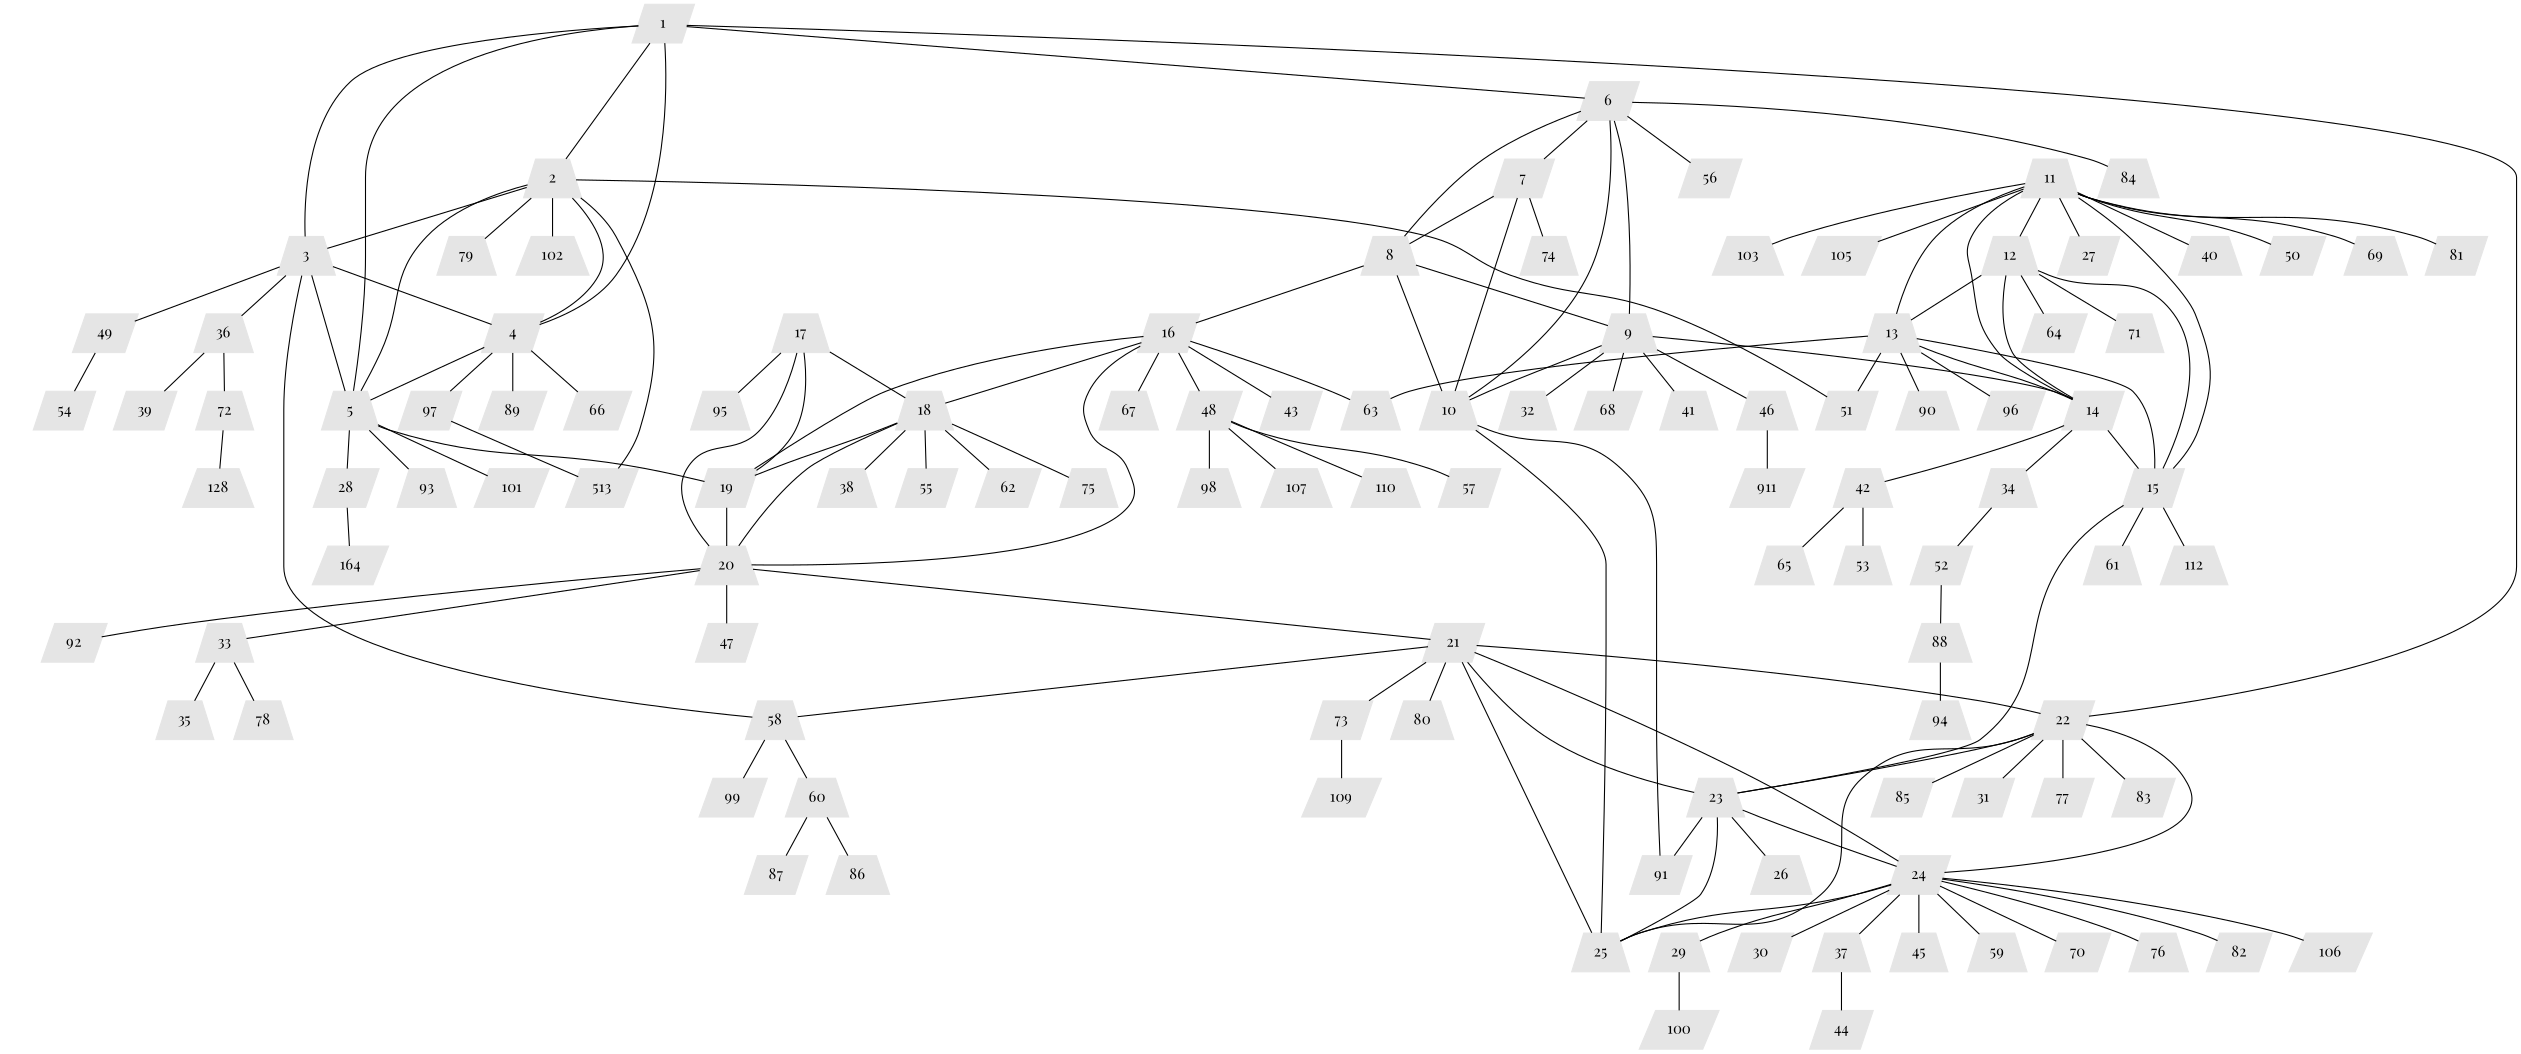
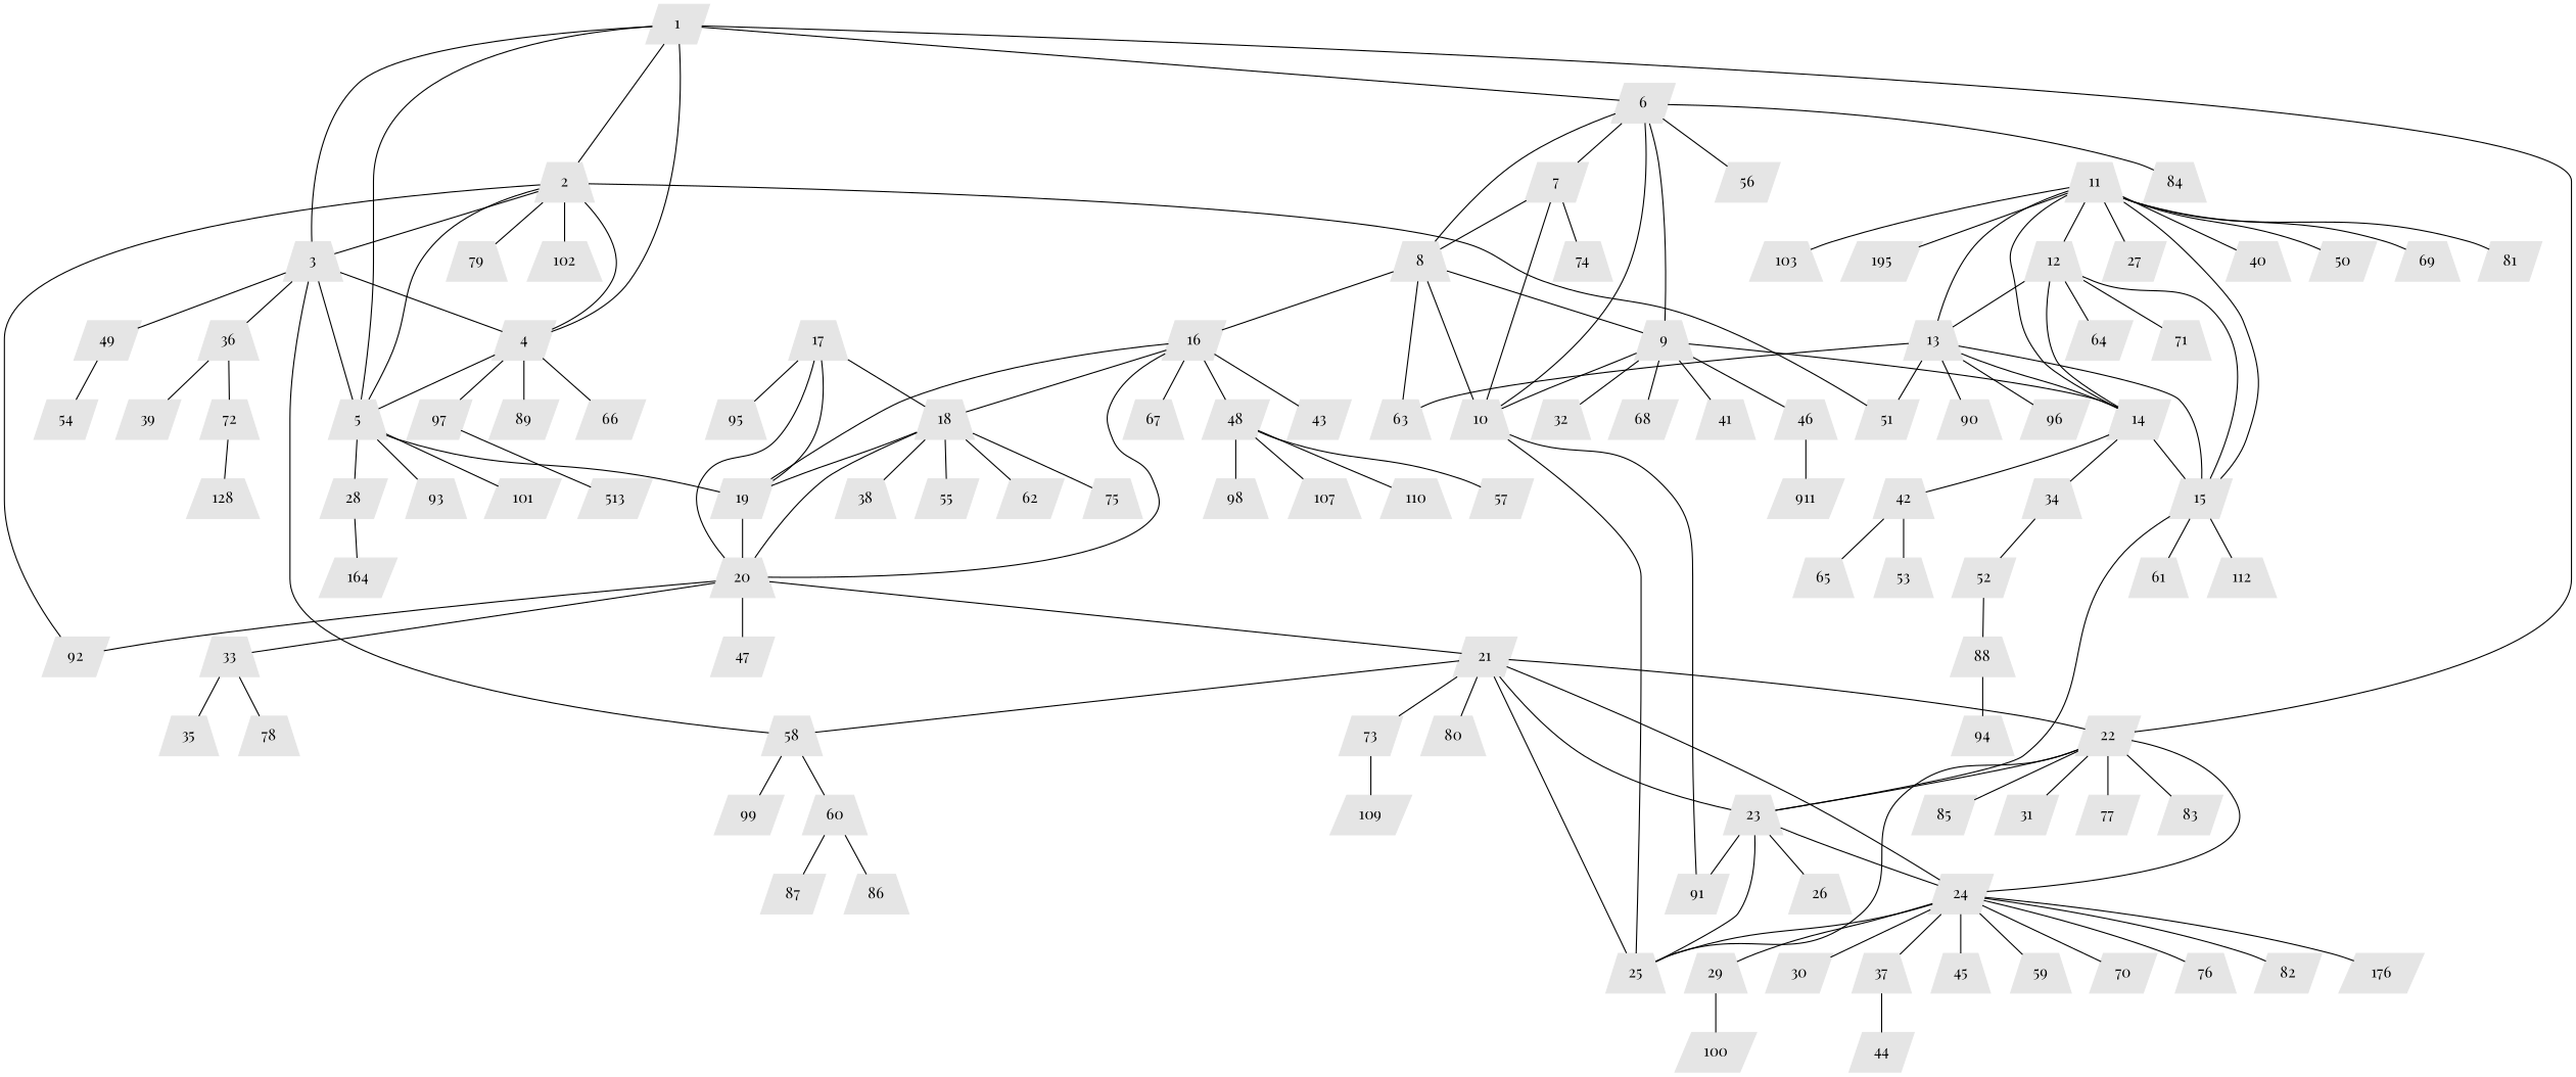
  graph {
    fontname="Playfair Display"
    node [color=gray90 fontname="Playfair Display" shape=trapezium style=filled]
    edge [fontname="Playfair Display"]
    1 [shape=parallelogram]
    2
    3
    4 [shape=parallelogram]
    5
    6 [shape=parallelogram]
    22 [shape=parallelogram]
    51 [shape=parallelogram]
    79
    92 [shape=parallelogram]
    102
    36
    49 [shape=parallelogram]
    58
    66 [shape=parallelogram]
    89 [shape=parallelogram]
    97 [shape=parallelogram]
    19 [shape=parallelogram]
    28 [shape=parallelogram]
    93
    101 [shape=parallelogram]
    7 [shape=parallelogram]
    8
    9
    10
    56 [shape=parallelogram]
    84
    13
    14 [shape=parallelogram]
    15 [shape=parallelogram]
    63
    90
    96 [shape=parallelogram]
    25
    23
    24 [shape=parallelogram]
    31 [shape=parallelogram]
    77 [shape=parallelogram]
    83 [shape=parallelogram]
    85 [shape=parallelogram]
    39 [shape=parallelogram]
    72
    54 [shape=parallelogram]
    60
    99 [shape=parallelogram]
    n46 [label=513 shape=parallelogram]
    20
    n48 [label=164 shape=parallelogram]
    74
    16 [shape=parallelogram]
    32
    41
    46
    68 [shape=parallelogram]
    91 [shape=parallelogram]
    18
    43 [shape=parallelogram]
    48 [shape=parallelogram]
    67
    34
    42
    n62 [label=911 shape=parallelogram]
    11
    12
    27 [shape=parallelogram]
    40
    50 [shape=parallelogram]
    69
    81 [shape=parallelogram]
    103
-   105 [shape=parallelogram]
+   105 [shape=parallelogram label=195]
    64 [shape=parallelogram]
    71
    61
    112
    21 [shape=parallelogram]
    33
    47 [shape=parallelogram]
    52 [shape=parallelogram]
    53
    65
    26
    17
    95
    38
    55 [shape=parallelogram]
    62 [shape=parallelogram]
    75
    57 [shape=parallelogram]
    98
    107
    110
    73 [shape=parallelogram]
    80
    35
    78
    29
    30 [shape=parallelogram]
    37
    45
    59
    70 [shape=parallelogram]
    76
    82 [shape=parallelogram]
-   106 [shape=parallelogram]
+   106 [shape=parallelogram label=176]
    109 [shape=parallelogram]
    100 [shape=parallelogram]
    44 [shape=parallelogram]
    88
    n110 [label=128]
    94
    86
    87 [shape=parallelogram]
    1 -- 2
    1 -- 3
    1 -- 4
    1 -- 5
    1 -- 6
    1 -- 22
    2 -- 3
    2 -- 4
    2 -- 5
    2 -- 51
    2 -- 79
-   2 -- n46
+   2 -- 92
    2 -- 102
    3 -- 4
    3 -- 5
    3 -- 36
    3 -- 49
    3 -- 58
    4 -- 5
    4 -- 66
    4 -- 89
    4 -- 97
    5 -- 19
    5 -- 28
    5 -- 93
    5 -- 101
    6 -- 7
    6 -- 8
    6 -- 9
    6 -- 10
    6 -- 56
    6 -- 84
    22 -- 25
    22 -- 23
    22 -- 24
    22 -- 31
    22 -- 77
    22 -- 83
    22 -- 85
    36 -- 39
    36 -- 72
    49 -- 54
    58 -- 60
    58 -- 99
    97 -- n46
    19 -- 20
    28 -- n48
    7 -- 8
    7 -- 10
    7 -- 74
    8 -- 9
    8 -- 10
    8 -- 16
    9 -- 10
    9 -- 14
    9 -- 32
    9 -- 41
    9 -- 46
    9 -- 68
    10 -- 25
    10 -- 91
    13 -- 51
    13 -- 14
    13 -- 15
    13 -- 63
    13 -- 90
    13 -- 96
    14 -- 15
    14 -- 34
    14 -- 42
    15 -- 23
    15 -- 61
    15 -- 112
    23 -- 25
    23 -- 24
    23 -- 91
    23 -- 26
    24 -- 25
    24 -- 29
    24 -- 30
    24 -- 37
    24 -- 45
    24 -- 59
    24 -- 70
    24 -- 76
    24 -- 82
    24 -- 106
    72 -- n110
    60 -- 86
    60 -- 87
    20 -- 92
    20 -- 21
    20 -- 33
    20 -- 47
    16 -- 19
-   16 -- 63
+   8 -- 63
    16 -- 20
    16 -- 18
    16 -- 43
    16 -- 48
    16 -- 67
    46 -- n62
    18 -- 19
    18 -- 20
    18 -- 38
    18 -- 55
    18 -- 62
    18 -- 75
    48 -- 57
    48 -- 98
    48 -- 107
    48 -- 110
    34 -- 52
    42 -- 53
    42 -- 65
    11 -- 13
    11 -- 14
    11 -- 15
    11 -- 12
    11 -- 27
    11 -- 40
    11 -- 50
    11 -- 69
    11 -- 81
    11 -- 103
    11 -- 105
    12 -- 13
    12 -- 14
    12 -- 15
    12 -- 64
    12 -- 71
    21 -- 22
    21 -- 58
    21 -- 25
    21 -- 23
    21 -- 24
    21 -- 73
    21 -- 80
    33 -- 35
    33 -- 78
    52 -- 88
    17 -- 19
    17 -- 20
    17 -- 18
    17 -- 95
    73 -- 109
    29 -- 100
    37 -- 44
    88 -- 94
  }
